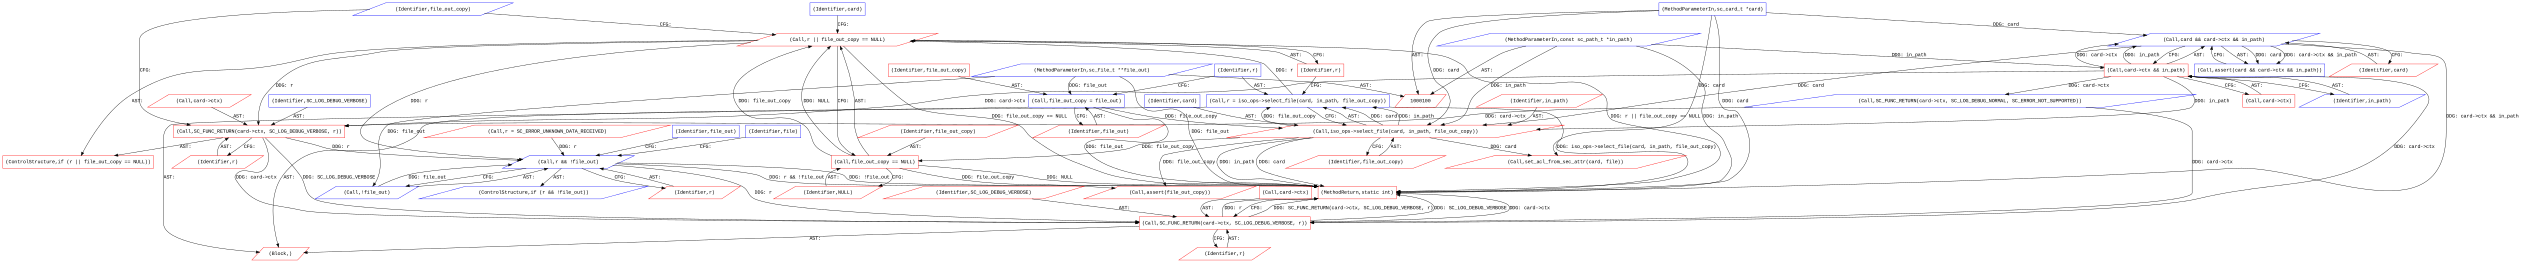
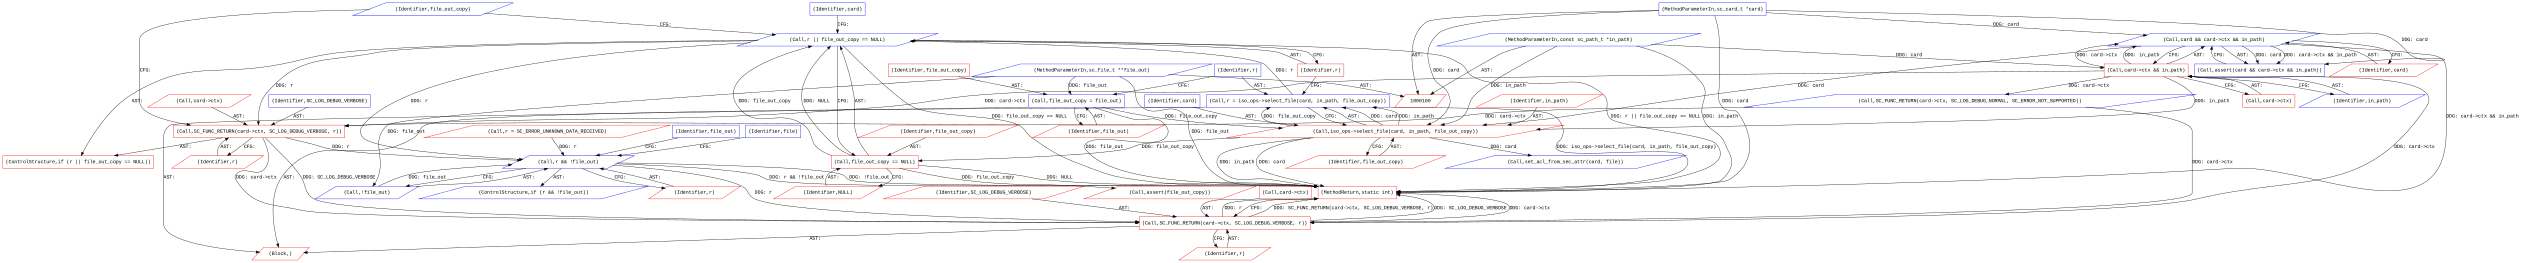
  digraph {
    fontname="Liberation Mono"
    node [color=red fontname="Liberation Mono" shape=parallelogram]
    edge [fontname="Liberation Mono"]
-   n1 [label="(Call,r || file_out_copy == NULL)"]
+   n1 [color=blue label="(Call,r || file_out_copy == NULL)"]
    n2 [label="(Call,file_out_copy == NULL)" shape=box]
    n3 [label="(Call,SC_FUNC_RETURN(card->ctx, SC_LOG_DEBUG_VERBOSE, r))" shape=box]
    n4 [color=blue label="(Call,r && !file_out)"]
    n5 [label="(ControlStructure,if (r || file_out_copy == NULL))" shape=box]
    n6 [label="(Identifier,r)" shape=box]
    n7 [label="(MethodReturn,static int)" shape=box]
    n8 [label="(Call,assert(file_out_copy))"]
    n9 [label="(Identifier,NULL)"]
    n10 [label="(Call,SC_FUNC_RETURN(card->ctx, SC_LOG_DEBUG_VERBOSE, r))" shape=box]
    n11 [label="(Identifier,r)"]
    n12 [color=blue label="(Call,!file_out)"]
    n13 [color=blue label="(ControlStructure,if (r && !file_out))"]
    n14 [label="(Identifier,r)"]
    n15 [color=blue label="(Call,r = iso_ops->select_file(card, in_path, file_out_copy))" shape=box]
    n16 [label="(Call,iso_ops->select_file(card, in_path, file_out_copy))"]
    n17 [label="(Block,)"]
-   n18 [label="(Call,set_acl_from_sec_attr(card, file))"]
+   n18 [color=blue label="(Call,set_acl_from_sec_attr(card, file))"]
    n19 [label="(Identifier,file_out_copy)"]
    n20 [color=blue label="(Call,card && card->ctx && in_path)"]
    n21 [label="(Call,card->ctx && in_path)" shape=box]
    n22 [label="(Identifier,card)"]
    n23 [color=blue label="(Call,assert(card && card->ctx && in_path))" shape=box]
    n24 [color=blue label="(Call,SC_FUNC_RETURN(card->ctx, SC_LOG_DEBUG_NORMAL, SC_ERROR_NOT_SUPPORTED))"]
    n25 [label="(Call,card->ctx)" shape=box]
    n26 [color=blue label="(Identifier,in_path)"]
    n27 [color=blue label="(MethodParameterIn,sc_card_t *card)" shape=box]
    1000100
    n29 [label="(Identifier,r)"]
    n30 [color=blue label="(MethodParameterIn,const sc_path_t *in_path)"]
    n31 [color=blue label="(Call,file_out_copy = file_out)" shape=box]
    n32 [label="(Identifier,file_out)"]
    n33 [color=blue label="(MethodParameterIn,sc_file_t **file_out)"]
    n34 [color=blue label="(Identifier,card)" shape=box]
    n35 [label="(Identifier,in_path)"]
    n36 [label="(Call,r = SC_ERROR_UNKNOWN_DATA_RECEIVED)"]
    n37 [label="(Call,card->ctx)" shape=box]
    n38 [color=blue label="(Identifier,file_out_copy)"]
    n39 [label="(Identifier,SC_LOG_DEBUG_VERBOSE)"]
    n40 [color=blue label="(Identifier,SC_LOG_DEBUG_VERBOSE)" shape=box]
    n41 [color=blue label="(Identifier,file_out)" shape=box]
    n42 [color=blue label="(Identifier,file)" shape=box]
    n43 [color=blue label="(Identifier,r)" shape=box]
    n44 [color=blue label="(Identifier,card)" shape=box]
    n45 [label="(Identifier,file_out_copy)"]
    n46 [label="(Identifier,file_out_copy)" shape=box]
    n47 [label="(Call,card->ctx)"]
    n1 -> n2 [label="CFG: "]
    n1 -> n3 [label="DDG: r"]
    n1 -> n4 [label="DDG: r"]
    n1 -> n5 [label="AST: "]
    n1 -> n6 [label="CFG: "]
    n1 -> n7 [label="DDG: file_out_copy == NULL"]
    n1 -> n7 [label="DDG: r || file_out_copy == NULL"]
    n2 -> n1 [label="AST: "]
    n2 -> n1 [label="DDG: file_out_copy"]
    n2 -> n1 [label="DDG: NULL"]
    n2 -> n7 [label="DDG: NULL"]
    n2 -> n8 [label="DDG: file_out_copy"]
    n2 -> n9 [label="CFG: "]
    n3 -> n4 [label="DDG: r"]
    n3 -> n5 [label="AST: "]
    n3 -> n10 [label="DDG: card->ctx"]
    n3 -> n10 [label="DDG: SC_LOG_DEBUG_VERBOSE"]
    n3 -> n11 [label="CFG: "]
    n4 -> n7 [label="DDG: !file_out"]
    n4 -> n7 [label="DDG: r && !file_out"]
    n4 -> n10 [label="DDG: r"]
    n4 -> n12 [label="CFG: "]
    n4 -> n13 [label="AST: "]
    n4 -> n14 [label="CFG: "]
    n6 -> n1 [label="AST: "]
    n6 -> n15 [label="CFG: "]
    n7 -> n10 [label="CFG: "]
    n9 -> n2 [label="AST: "]
    n10 -> n7 [label="DDG: SC_FUNC_RETURN(card->ctx, SC_LOG_DEBUG_VERBOSE, r)"]
    n10 -> n7 [label="DDG: SC_LOG_DEBUG_VERBOSE"]
    n10 -> n7 [label="DDG: card->ctx"]
    n10 -> n7 [label="DDG: r"]
    n10 -> n17 [label="AST: "]
    n10 -> n29 [label="CFG: "]
    n11 -> n3 [label="AST: "]
    n12 -> n4 [label="AST: "]
    n12 -> n4 [label="DDG: file_out"]
    n14 -> n4 [label="AST: "]
    n15 -> n1 [label="DDG: r"]
    n15 -> n7 [label="DDG: iso_ops->select_file(card, in_path, file_out_copy)"]
    n15 -> n16 [label="CFG: "]
    n15 -> n17 [label="AST: "]
    n16 -> n2 [label="DDG: file_out_copy"]
    n16 -> n7 [label="DDG: card"]
    n16 -> n7 [label="DDG: in_path"]
-   n16 -> n8 [label="DDG: file_out_copy"]
    n16 -> n15 [label="AST: "]
    n16 -> n15 [label="DDG: card"]
    n16 -> n15 [label="DDG: in_path"]
    n16 -> n15 [label="DDG: file_out_copy"]
    n16 -> n18 [label="DDG: card"]
    n16 -> n19 [label="CFG: "]
    n19 -> n16 [label="AST: "]
    n20 -> n7 [label="DDG: card->ctx && in_path"]
    n20 -> n16 [label="DDG: card"]
    n20 -> n21 [label="CFG: "]
    n20 -> n22 [label="CFG: "]
    n20 -> n23 [label="AST: "]
    n20 -> n23 [label="DDG: card"]
    n20 -> n23 [label="DDG: card->ctx && in_path"]
    n21 -> n3 [label="DDG: card->ctx"]
    n21 -> n10 [label="DDG: card->ctx"]
    n21 -> n16 [label="DDG: in_path"]
    n21 -> n20 [label="AST: "]
    n21 -> n20 [label="DDG: card->ctx"]
    n21 -> n20 [label="DDG: in_path"]
    n21 -> n24 [label="DDG: card->ctx"]
    n21 -> n25 [label="CFG: "]
    n21 -> n26 [label="CFG: "]
    n22 -> n20 [label="AST: "]
    n23 -> n20 [label="CFG: "]
    n24 -> n3 [label="DDG: card->ctx"]
    n24 -> n10 [label="DDG: card->ctx"]
    n25 -> n21 [label="AST: "]
    n26 -> n21 [label="AST: "]
    n27 -> n7 [label="DDG: card"]
    n27 -> n16 [label="DDG: card"]
-   n27 -> n18 [label="DDG: card"]
+   n27 -> n23 [label="DDG: card"]
    n27 -> n20 [label="DDG: card"]
    n27 -> 1000100 [label="AST: "]
    n29 -> n10 [label="AST: "]
    n30 -> n7 [label="DDG: in_path"]
    n30 -> n16 [label="DDG: in_path"]
-   n30 -> n21 [label="DDG: in_path"]
+   n30 -> n21 [label="DDG: card"]
    n30 -> 1000100 [label="AST: "]
    n31 -> n7 [label="DDG: file_out"]
    n31 -> n16 [label="DDG: file_out_copy"]
    n31 -> n17 [label="AST: "]
    n31 -> n32 [label="CFG: "]
    n32 -> n31 [label="AST: "]
    n33 -> n7 [label="DDG: file_out"]
    n33 -> n12 [label="DDG: file_out"]
    n33 -> 1000100 [label="AST: "]
    n33 -> n31 [label="DDG: file_out"]
    n34 -> n1 [label="CFG: "]
    n35 -> n16 [label="AST: "]
    n36 -> n4 [label="DDG: r"]
    n37 -> n10 [label="AST: "]
    n38 -> n1 [label="CFG: "]
    n38 -> n3 [label="CFG: "]
    n39 -> n10 [label="AST: "]
    n40 -> n3 [label="AST: "]
    n41 -> n4 [label="CFG: "]
    n42 -> n4 [label="CFG: "]
    n43 -> n15 [label="AST: "]
    n43 -> n31 [label="CFG: "]
    n44 -> n16 [label="AST: "]
    n45 -> n2 [label="AST: "]
    n46 -> n31 [label="AST: "]
    n47 -> n3 [label="AST: "]
  }
